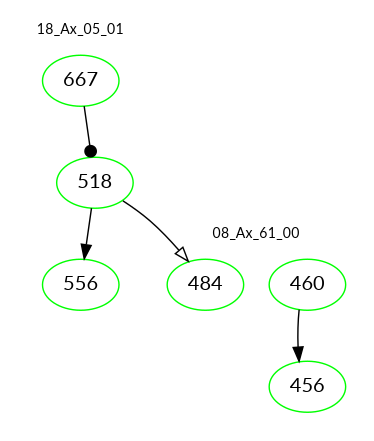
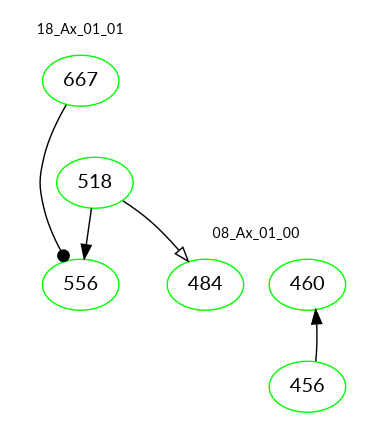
  digraph {
    fontname=Lato
    node [color=green fontname=Lato]
    edge [arrowhead=normal color=black fontname=Lato]
    n1 [label=460]
    n2 [label=456]
    n3 [label=484]
    n4 [label=667]
    n5 [label=518]
    n6 [label=556]
    subgraph cluster_1 {
      color=white
      fontsize=10
-     label="08_Ax_61_00"
+     label="08_Ax_01_00"
      n1
      n2
      n3
    }
    subgraph cluster_2 {
      color=white
      fontsize=10
-     label="18_Ax_05_01"
+     label="18_Ax_01_01"
      n4
      n5
      n6
    }
-   n1 -> n2
-   n4 -> n5 [arrowhead=dot]
+   n2 -> n1
+   n4 -> n6 [arrowhead=dot]
    n5 -> n3 [arrowhead=onormal]
    n5 -> n6
  }
